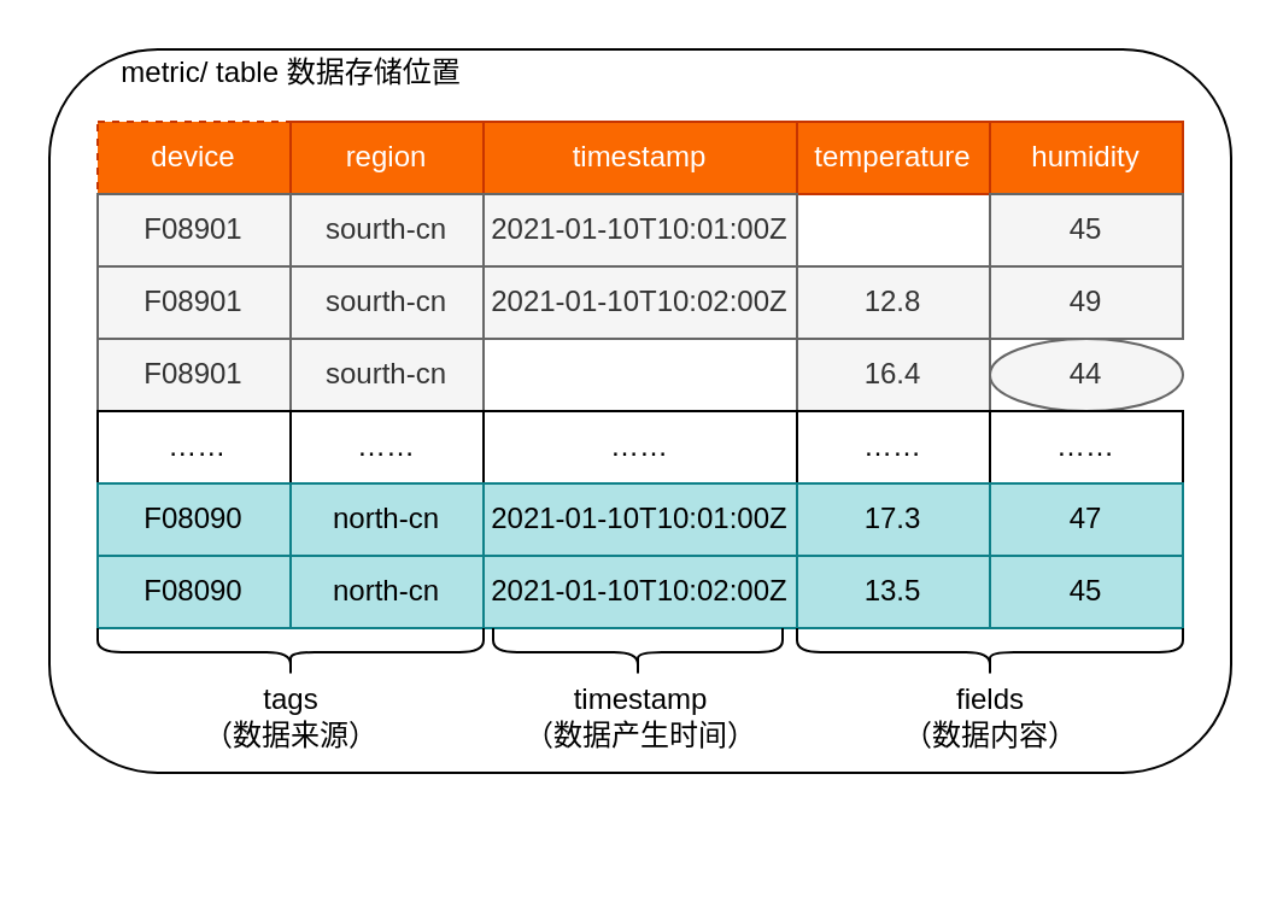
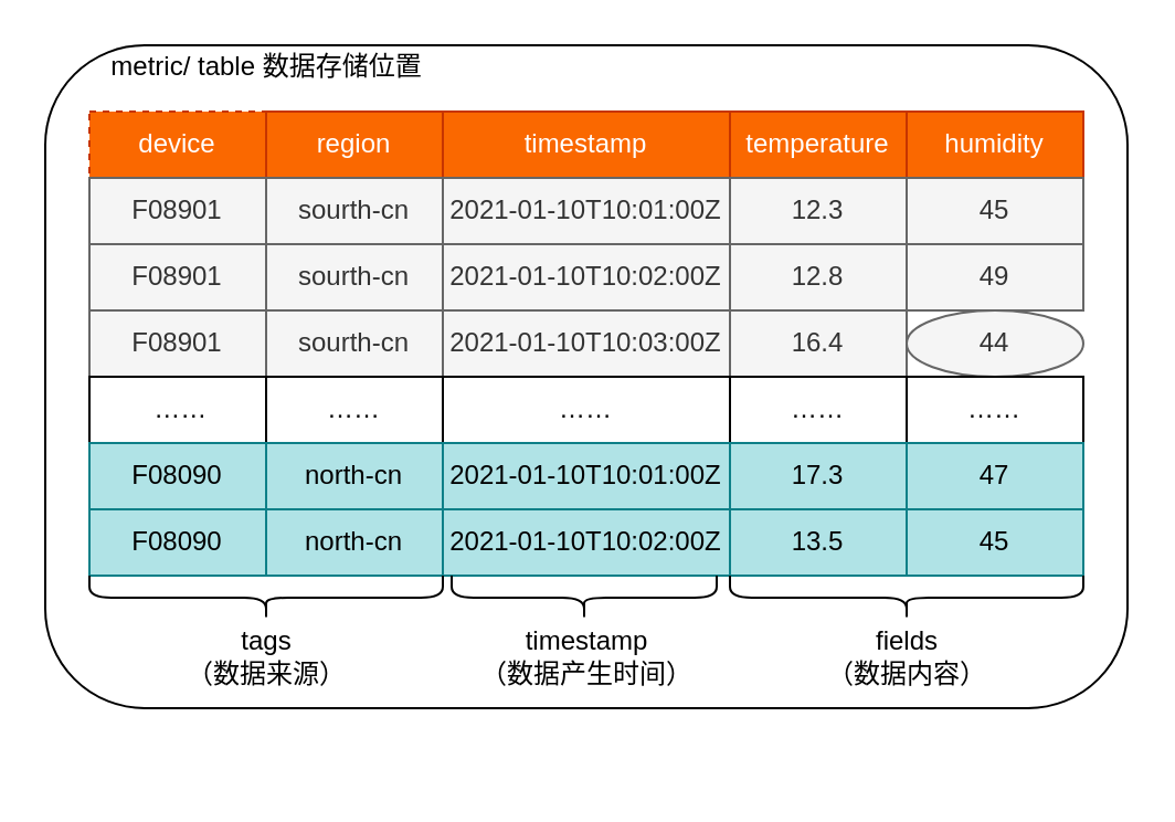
  <mxCell id="0" />
  <mxCell id="1" parent="0" />
  <mxCell id="2" value="" style="rounded=1;whiteSpace=wrap;html=1;" vertex="1" parent="1"><mxGeometry x="20" y="20" width="490" height="300" as="geometry" /></mxCell>
  <mxCell id="3" value="device" style="rounded=0;whiteSpace=wrap;html=1;fillColor=#fa6800;strokeColor=#C73500;fontColor=#ffffff;dashed=1;" vertex="1" parent="1"><mxGeometry x="40" y="50" width="80" height="30" as="geometry" /></mxCell>
  <mxCell id="4" value="region" style="rounded=0;whiteSpace=wrap;html=1;fillColor=#fa6800;strokeColor=#C73500;fontColor=#ffffff;" vertex="1" parent="1"><mxGeometry x="120" y="50" width="80" height="30" as="geometry" /></mxCell>
  <mxCell id="5" value="timestamp" style="rounded=0;whiteSpace=wrap;html=1;fillColor=#fa6800;strokeColor=#C73500;fontColor=#ffffff;" vertex="1" parent="1"><mxGeometry x="200" y="50" width="130" height="30" as="geometry" /></mxCell>
  <mxCell id="6" value="temperature" style="rounded=0;whiteSpace=wrap;html=1;fillColor=#fa6800;strokeColor=#C73500;fontColor=#ffffff;" vertex="1" parent="1"><mxGeometry x="330" y="50" width="80" height="30" as="geometry" /></mxCell>
  <mxCell id="7" value="humidity" style="rounded=0;whiteSpace=wrap;html=1;fillColor=#fa6800;strokeColor=#C73500;fontColor=#ffffff;" vertex="1" parent="1"><mxGeometry x="410" y="50" width="80" height="30" as="geometry" /></mxCell>
  <mxCell id="8" value="F08901" style="rounded=0;whiteSpace=wrap;html=1;fillColor=#f5f5f5;strokeColor=#666666;fontColor=#333333;" vertex="1" parent="1"><mxGeometry x="40" y="80" width="80" height="30" as="geometry" /></mxCell>
  <mxCell id="9" value="sourth-cn" style="rounded=0;whiteSpace=wrap;html=1;fillColor=#f5f5f5;strokeColor=#666666;fontColor=#333333;" vertex="1" parent="1"><mxGeometry x="120" y="80" width="80" height="30" as="geometry" /></mxCell>
  <mxCell id="10" value="2021-01-10T10:01:00Z" style="rounded=0;whiteSpace=wrap;html=1;fillColor=#f5f5f5;strokeColor=#666666;fontColor=#333333;" vertex="1" parent="1"><mxGeometry x="200" y="80" width="130" height="30" as="geometry" /></mxCell>
+ <mxCell id="11" value="12.3" style="rounded=0;whiteSpace=wrap;html=1;fillColor=#f5f5f5;strokeColor=#666666;fontColor=#333333;" vertex="1" parent="1"><mxGeometry x="330" y="80" width="80" height="30" as="geometry" /></mxCell>
  <mxCell id="12" value="45" style="rounded=0;whiteSpace=wrap;html=1;fillColor=#f5f5f5;strokeColor=#666666;fontColor=#333333;" vertex="1" parent="1"><mxGeometry x="410" y="80" width="80" height="30" as="geometry" /></mxCell>
  <mxCell id="13" value="F08901" style="rounded=0;whiteSpace=wrap;html=1;fillColor=#f5f5f5;strokeColor=#666666;fontColor=#333333;" vertex="1" parent="1"><mxGeometry x="40" y="110" width="80" height="30" as="geometry" /></mxCell>
  <mxCell id="14" value="sourth-cn" style="rounded=0;whiteSpace=wrap;html=1;fillColor=#f5f5f5;strokeColor=#666666;fontColor=#333333;" vertex="1" parent="1"><mxGeometry x="120" y="110" width="80" height="30" as="geometry" /></mxCell>
  <mxCell id="15" value="2021-01-10T10:02:00Z" style="rounded=0;whiteSpace=wrap;html=1;fillColor=#f5f5f5;strokeColor=#666666;fontColor=#333333;" vertex="1" parent="1"><mxGeometry x="200" y="110" width="130" height="30" as="geometry" /></mxCell>
  <mxCell id="16" value="12.8" style="rounded=0;whiteSpace=wrap;html=1;fillColor=#f5f5f5;strokeColor=#666666;fontColor=#333333;" vertex="1" parent="1"><mxGeometry x="330" y="110" width="80" height="30" as="geometry" /></mxCell>
  <mxCell id="17" value="49" style="rounded=0;whiteSpace=wrap;html=1;fillColor=#f5f5f5;strokeColor=#666666;fontColor=#333333;" vertex="1" parent="1"><mxGeometry x="410" y="110" width="80" height="30" as="geometry" /></mxCell>
  <mxCell id="18" value="F08901" style="rounded=0;whiteSpace=wrap;html=1;fillColor=#f5f5f5;strokeColor=#666666;fontColor=#333333;" vertex="1" parent="1"><mxGeometry x="40" y="140" width="80" height="30" as="geometry" /></mxCell>
  <mxCell id="19" value="sourth-cn" style="rounded=0;whiteSpace=wrap;html=1;fillColor=#f5f5f5;strokeColor=#666666;fontColor=#333333;" vertex="1" parent="1"><mxGeometry x="120" y="140" width="80" height="30" as="geometry" /></mxCell>
+ <mxCell id="20" value="2021-01-10T10:03:00Z" style="rounded=0;whiteSpace=wrap;html=1;fillColor=#f5f5f5;strokeColor=#666666;fontColor=#333333;" vertex="1" parent="1"><mxGeometry x="200" y="140" width="130" height="30" as="geometry" /></mxCell>
  <mxCell id="21" value="16.4" style="rounded=0;whiteSpace=wrap;html=1;fillColor=#f5f5f5;strokeColor=#666666;fontColor=#333333;" vertex="1" parent="1"><mxGeometry x="330" y="140" width="80" height="30" as="geometry" /></mxCell>
  <mxCell id="22" value="44" style="ellipse;whiteSpace=wrap;html=1;fillColor=#f5f5f5;strokeColor=#666666;fontColor=#333333;" vertex="1" parent="1"><mxGeometry x="410" y="140" width="80" height="30" as="geometry" /></mxCell>
  <mxCell id="23" value="&amp;nbsp;……" style="rounded=0;whiteSpace=wrap;html=1;" vertex="1" parent="1"><mxGeometry x="40" y="170" width="80" height="30" as="geometry" /></mxCell>
  <mxCell id="24" value="……" style="rounded=0;whiteSpace=wrap;html=1;" vertex="1" parent="1"><mxGeometry x="120" y="170" width="80" height="30" as="geometry" /></mxCell>
  <mxCell id="25" value="……" style="rounded=0;whiteSpace=wrap;html=1;" vertex="1" parent="1"><mxGeometry x="200" y="170" width="130" height="30" as="geometry" /></mxCell>
  <mxCell id="26" value="……" style="rounded=0;whiteSpace=wrap;html=1;" vertex="1" parent="1"><mxGeometry x="330" y="170" width="80" height="30" as="geometry" /></mxCell>
  <mxCell id="27" value="……" style="rounded=0;whiteSpace=wrap;html=1;" vertex="1" parent="1"><mxGeometry x="410" y="170" width="80" height="30" as="geometry" /></mxCell>
  <mxCell id="28" value="F08090" style="rounded=0;whiteSpace=wrap;html=1;fillColor=#b0e3e6;strokeColor=#0e8088;" vertex="1" parent="1"><mxGeometry x="40" y="200" width="80" height="30" as="geometry" /></mxCell>
  <mxCell id="29" value="north-cn" style="rounded=0;whiteSpace=wrap;html=1;fillColor=#b0e3e6;strokeColor=#0e8088;" vertex="1" parent="1"><mxGeometry x="120" y="200" width="80" height="30" as="geometry" /></mxCell>
  <mxCell id="30" value="2021-01-10T10:01:00Z" style="rounded=0;whiteSpace=wrap;html=1;fillColor=#b0e3e6;strokeColor=#0e8088;" vertex="1" parent="1"><mxGeometry x="200" y="200" width="130" height="30" as="geometry" /></mxCell>
  <mxCell id="31" value="17.3" style="rounded=0;whiteSpace=wrap;html=1;fillColor=#b0e3e6;strokeColor=#0e8088;" vertex="1" parent="1"><mxGeometry x="330" y="200" width="80" height="30" as="geometry" /></mxCell>
  <mxCell id="32" value="47" style="rounded=0;whiteSpace=wrap;html=1;fillColor=#b0e3e6;strokeColor=#0e8088;" vertex="1" parent="1"><mxGeometry x="410" y="200" width="80" height="30" as="geometry" /></mxCell>
  <mxCell id="33" value="F08090" style="rounded=0;whiteSpace=wrap;html=1;fillColor=#b0e3e6;strokeColor=#0e8088;" vertex="1" parent="1"><mxGeometry x="40" y="230" width="80" height="30" as="geometry" /></mxCell>
  <mxCell id="34" value="north-cn" style="rounded=0;whiteSpace=wrap;html=1;fillColor=#b0e3e6;strokeColor=#0e8088;" vertex="1" parent="1"><mxGeometry x="120" y="230" width="80" height="30" as="geometry" /></mxCell>
  <mxCell id="35" value="2021-01-10T10:02:00Z" style="rounded=0;whiteSpace=wrap;html=1;fillColor=#b0e3e6;strokeColor=#0e8088;" vertex="1" parent="1"><mxGeometry x="200" y="230" width="130" height="30" as="geometry" /></mxCell>
  <mxCell id="36" value="13.5" style="rounded=0;whiteSpace=wrap;html=1;fillColor=#b0e3e6;strokeColor=#0e8088;" vertex="1" parent="1"><mxGeometry x="330" y="230" width="80" height="30" as="geometry" /></mxCell>
  <mxCell id="37" value="45" style="rounded=0;whiteSpace=wrap;html=1;fillColor=#b0e3e6;strokeColor=#0e8088;" vertex="1" parent="1"><mxGeometry x="410" y="230" width="80" height="30" as="geometry" /></mxCell>
  <mxCell id="38" value="" style="shape=curlyBracket;whiteSpace=wrap;html=1;rounded=1;rotation=-90;" vertex="1" parent="1"><mxGeometry x="110" y="190" width="20" height="160" as="geometry" /></mxCell>
  <mxCell id="39" value="" style="shape=curlyBracket;whiteSpace=wrap;html=1;rounded=1;rotation=-90;" vertex="1" parent="1"><mxGeometry x="254" y="210" width="20" height="120" as="geometry" /></mxCell>
  <mxCell id="40" value="" style="shape=curlyBracket;whiteSpace=wrap;html=1;rounded=1;rotation=-90;" vertex="1" parent="1"><mxGeometry x="400" y="190" width="20" height="160" as="geometry" /></mxCell>
  <mxCell id="41" value="tags&lt;br&gt;（数据来源）" style="text;html=1;align=center;verticalAlign=middle;resizable=0;points=[];autosize=1;" vertex="1" parent="1"><mxGeometry x="75" y="282" width="90" height="30" as="geometry" /></mxCell>
  <mxCell id="42" value="timestamp&lt;br&gt;（数据产生时间）" style="text;html=1;align=center;verticalAlign=middle;resizable=0;points=[];autosize=1;" vertex="1" parent="1"><mxGeometry x="210" y="282" width="110" height="30" as="geometry" /></mxCell>
  <mxCell id="43" value="fields&lt;br&gt;（数据内容）" style="text;html=1;align=center;verticalAlign=middle;resizable=0;points=[];autosize=1;" vertex="1" parent="1"><mxGeometry x="365" y="282" width="90" height="30" as="geometry" /></mxCell>
  <mxCell id="44" value="metric/ table 数据存储位置" style="text;html=1;align=center;verticalAlign=middle;resizable=0;points=[];autosize=1;" vertex="1" parent="1"><mxGeometry x="40" y="20" width="160" height="20" as="geometry" /></mxCell>
